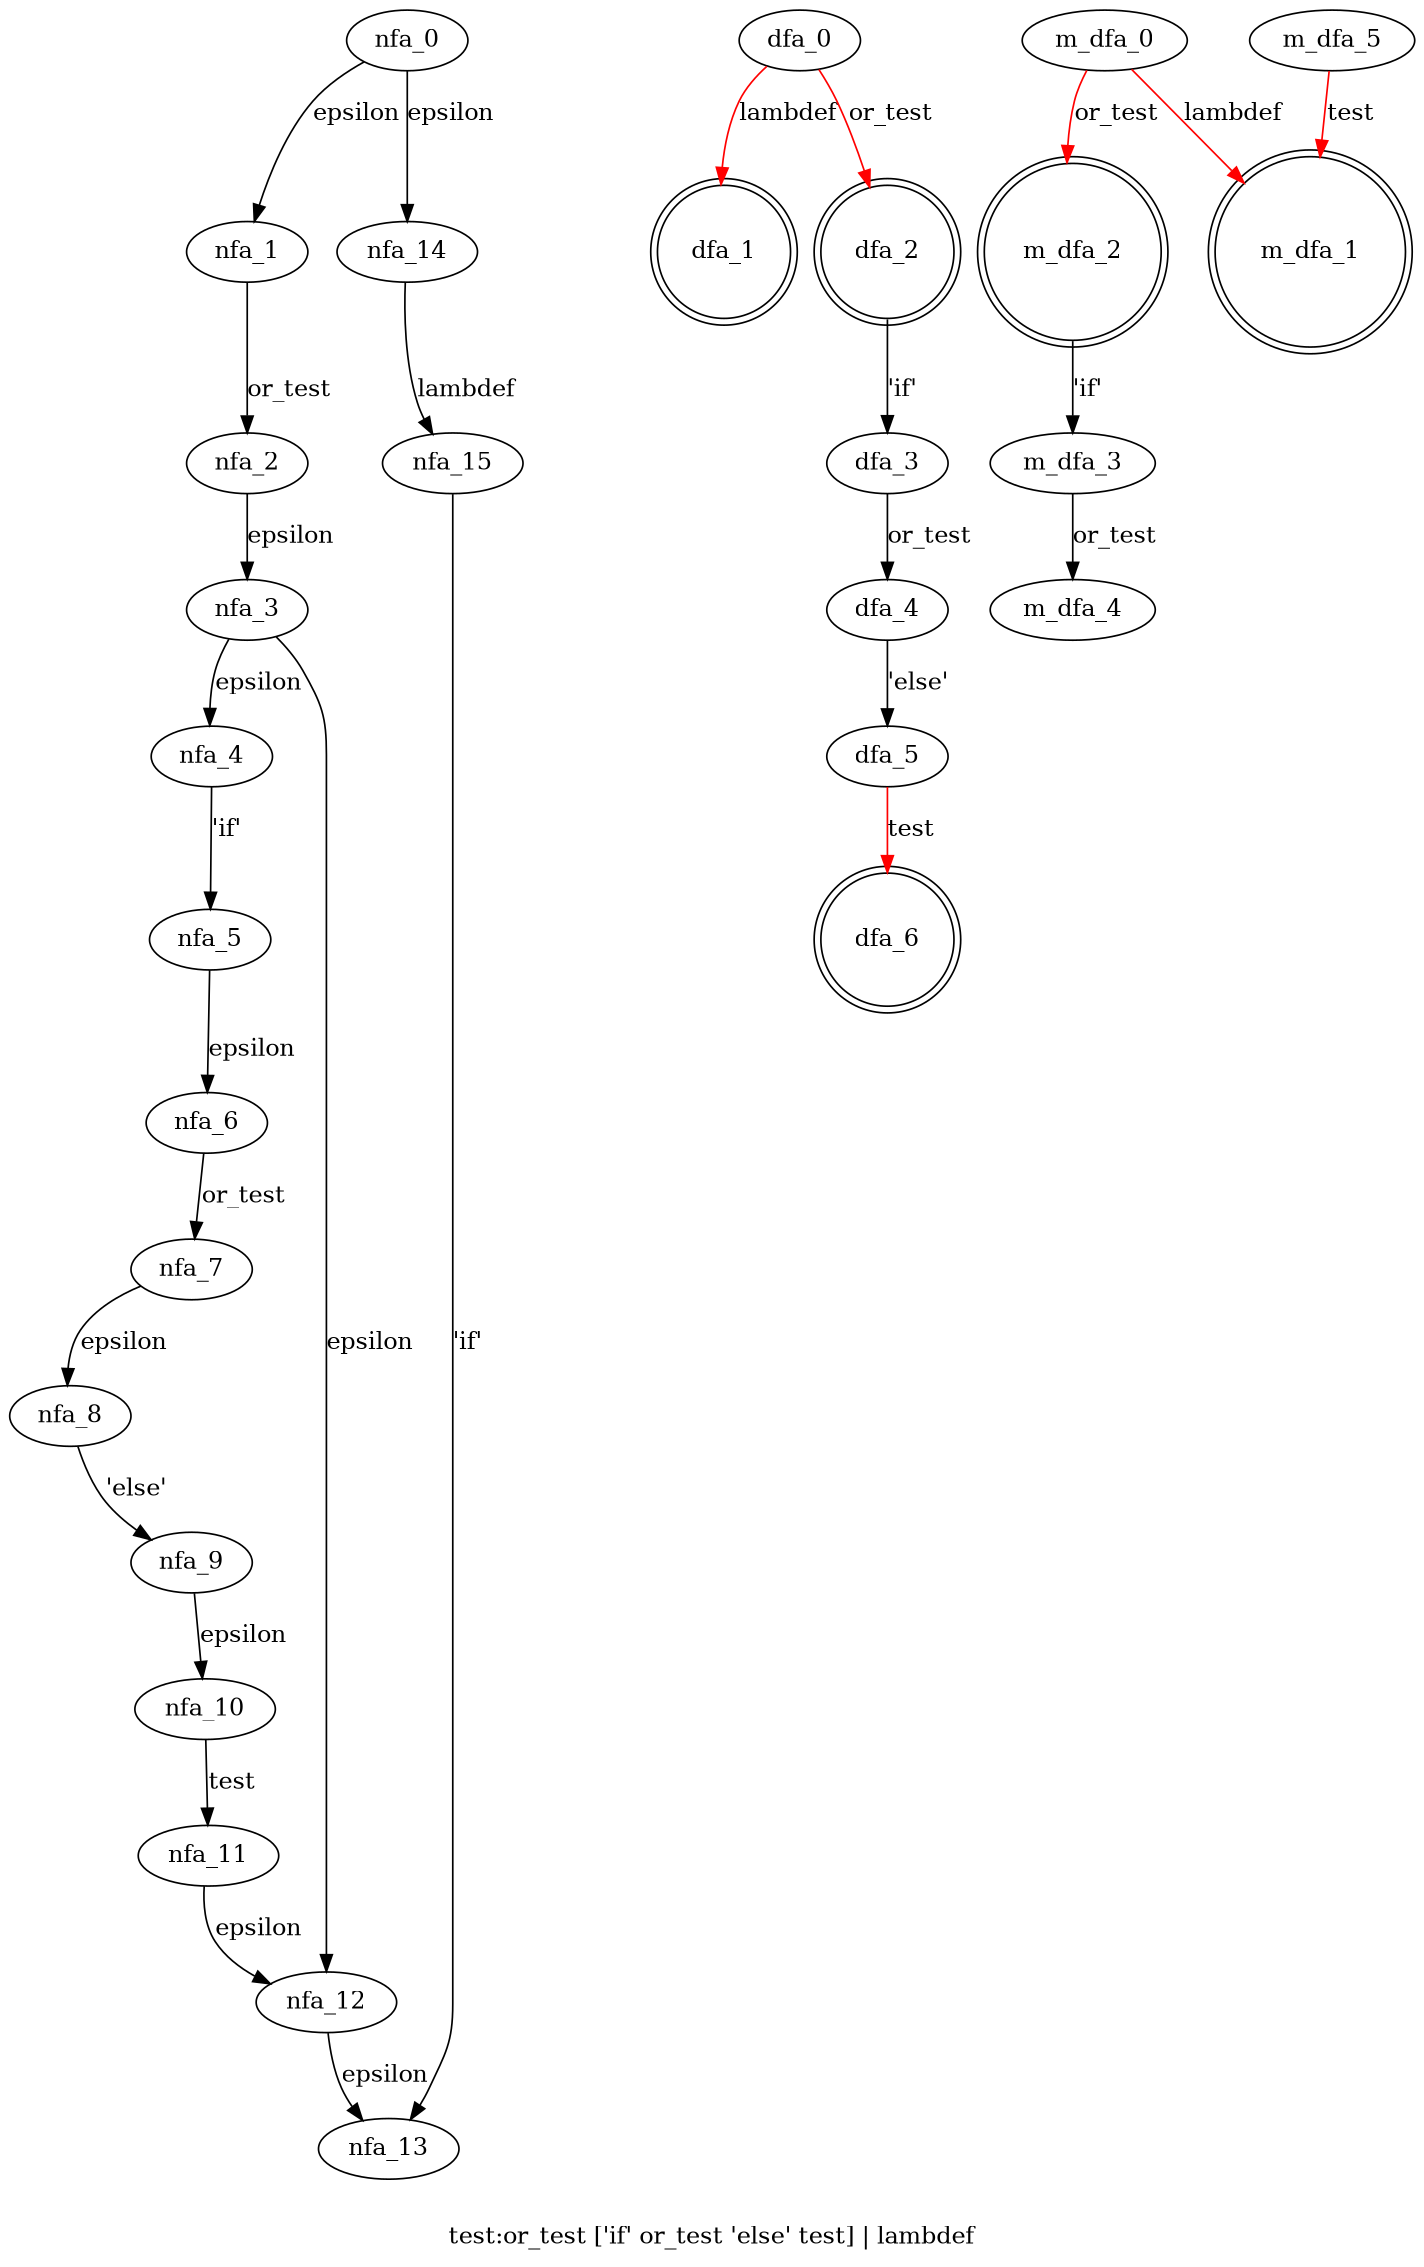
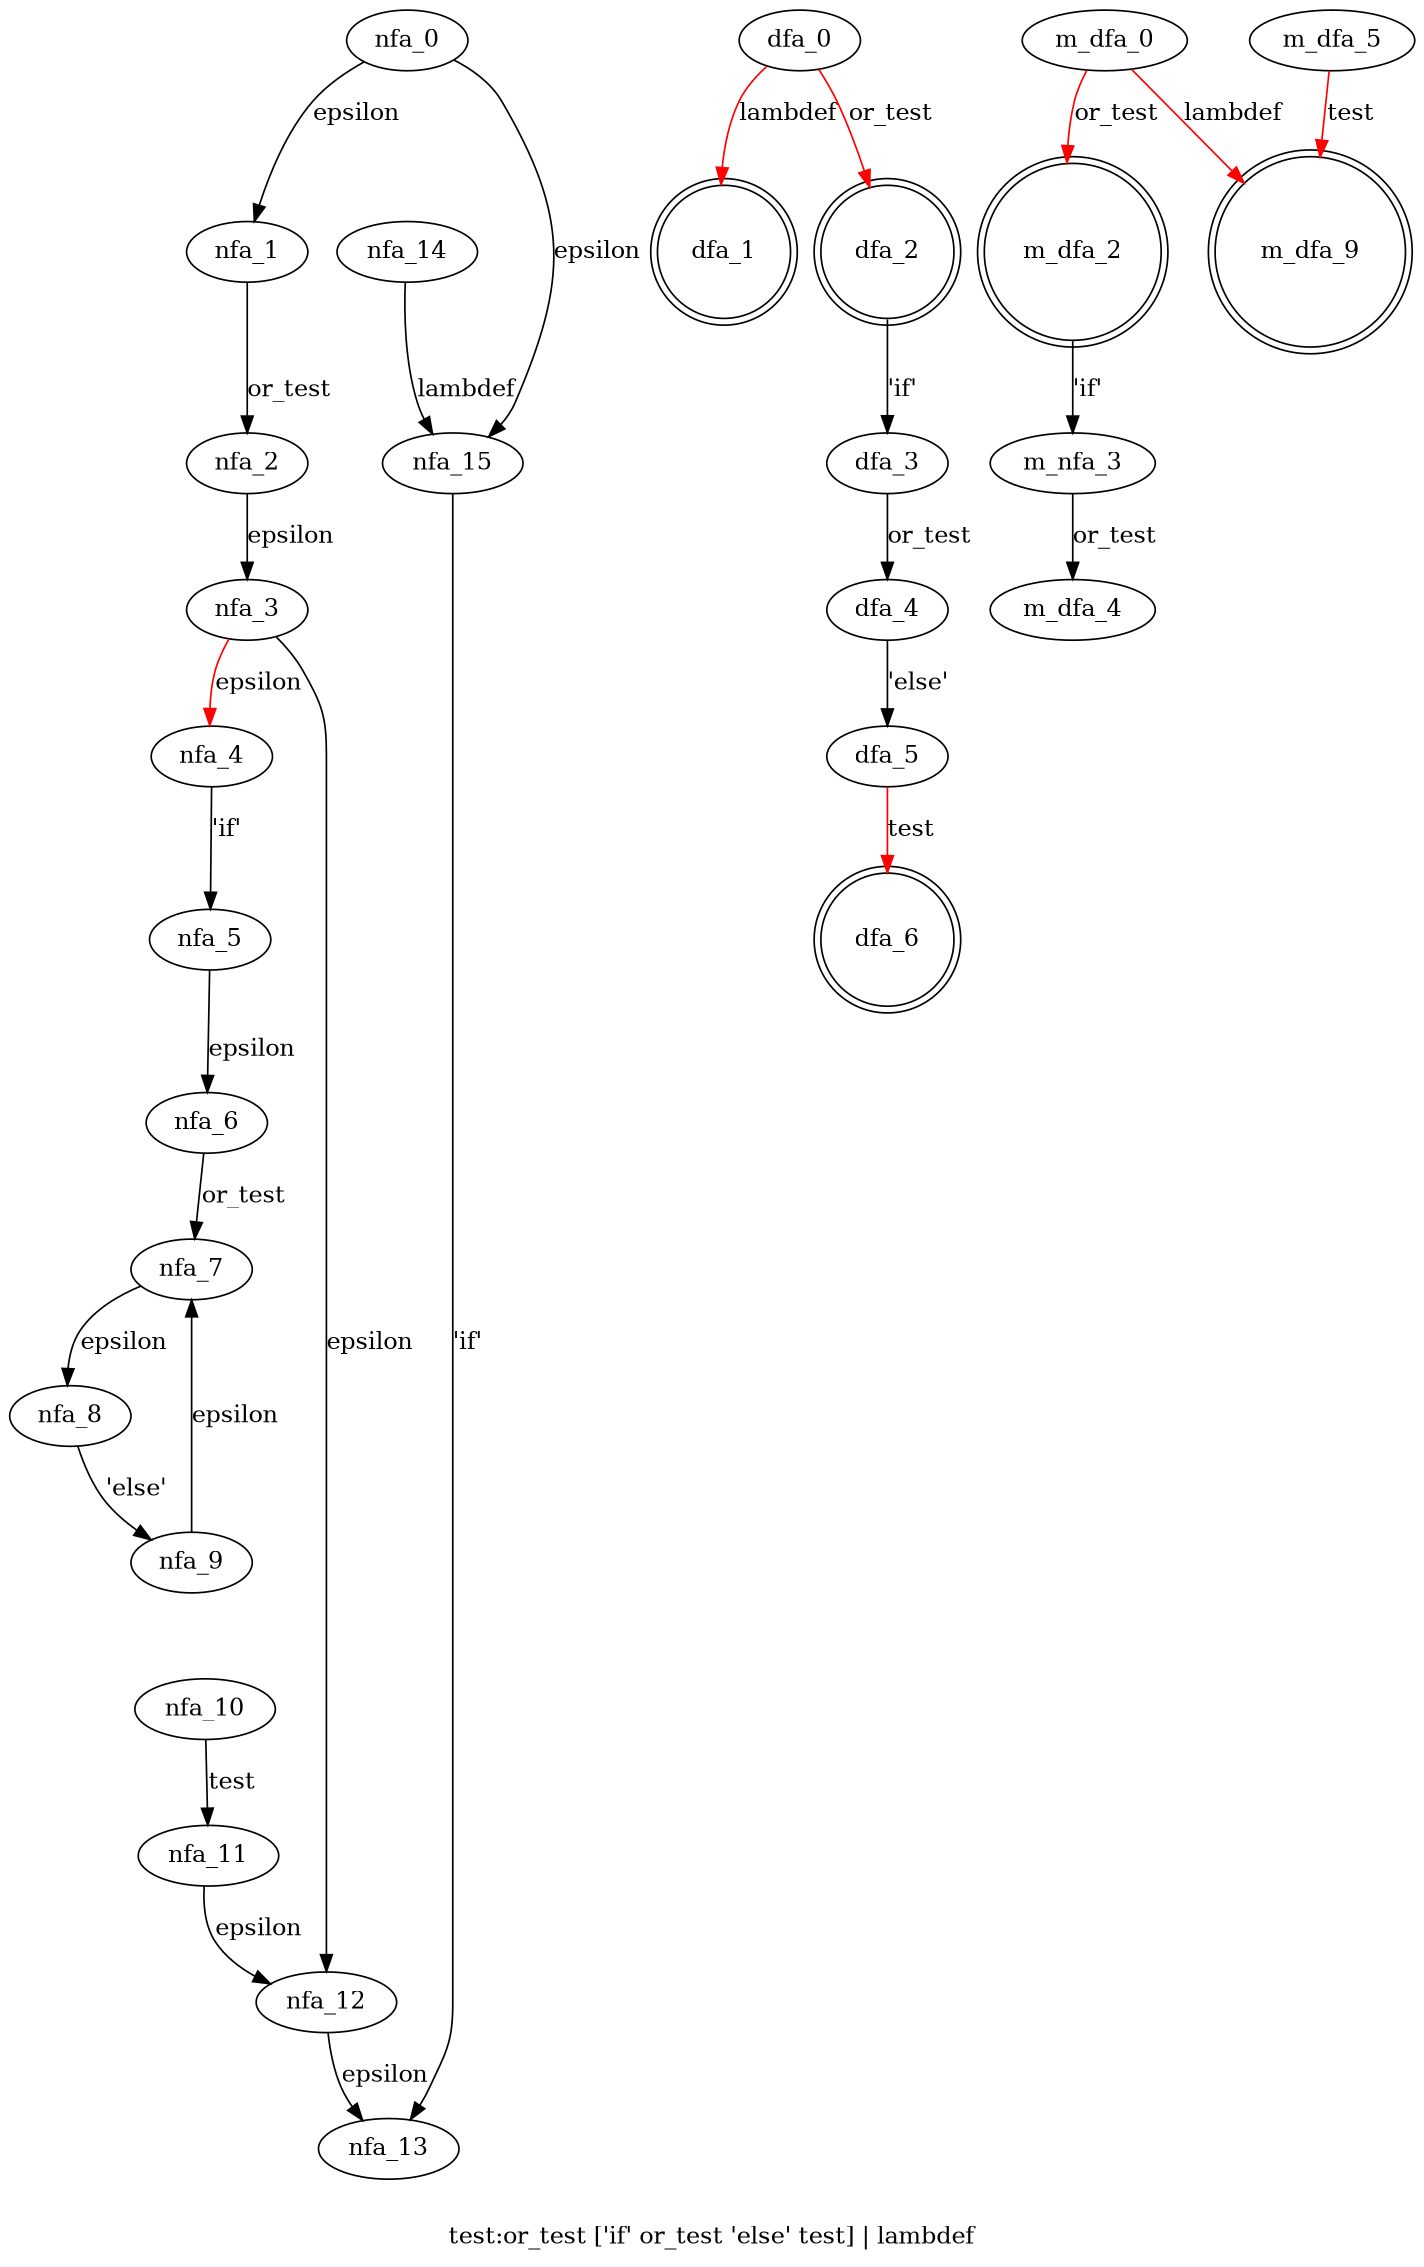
  digraph {
    label="test:or_test ['if' or_test 'else' test] | lambdef"
    nfa_0
    nfa_1
    nfa_14
    nfa_2
    nfa_3
    nfa_4
    nfa_12
    nfa_5
    nfa_6
    nfa_7
    nfa_8
    nfa_9
    nfa_10
    nfa_11
    nfa_13
    nfa_15
    dfa_1 [shape=doublecircle]
    dfa_0
    dfa_2 [shape=doublecircle]
    dfa_3
    dfa_4
    dfa_5
    dfa_6 [shape=doublecircle]
-   m_dfa_1 [shape=doublecircle]
+   m_dfa_1 [shape=doublecircle label=m_dfa_9]
    m_dfa_0
    m_dfa_2 [shape=doublecircle]
-   m_dfa_3
+   m_dfa_3 [label=m_nfa_3]
    m_dfa_4
    m_dfa_5
    subgraph sub_1 {
      nfa_0
      nfa_1
      nfa_14
      nfa_2
      nfa_3
      nfa_4
      nfa_12
      nfa_5
      nfa_6
      nfa_7
      nfa_8
      nfa_9
      nfa_10
      nfa_11
      nfa_13
      nfa_15
    }
    subgraph sub_2 {
      dfa_1
      dfa_0
      dfa_2
      dfa_3
      dfa_4
      dfa_5
      dfa_6
    }
    subgraph sub_3 {
      m_dfa_1
      m_dfa_0
      m_dfa_2
      m_dfa_3
      m_dfa_4
      m_dfa_5
    }
    nfa_0 -> nfa_1 [label=epsilon]
-   nfa_0 -> nfa_14 [label=epsilon]
+   nfa_0 -> nfa_15 [label=epsilon]
    nfa_1 -> nfa_2 [label=or_test]
    nfa_14 -> nfa_15 [label=lambdef]
    nfa_2 -> nfa_3 [label=epsilon]
-   nfa_3 -> nfa_4 [label=epsilon]
+   nfa_3 -> nfa_4 [label=epsilon color=red]
    nfa_3 -> nfa_12 [label=epsilon]
    nfa_4 -> nfa_5 [label="'if'"]
    nfa_12 -> nfa_13 [label=epsilon]
    nfa_5 -> nfa_6 [label=epsilon]
    nfa_6 -> nfa_7 [label=or_test]
    nfa_7 -> nfa_8 [label=epsilon]
    nfa_8 -> nfa_9 [label="'else'"]
-   nfa_9 -> nfa_10 [label=epsilon]
+   nfa_9 -> nfa_7 [label=epsilon]
    nfa_10 -> nfa_11 [label=test]
    nfa_11 -> nfa_12 [label=epsilon]
    nfa_15 -> nfa_13 [label="'if'"]
    dfa_0 -> dfa_1 [color=red label=lambdef]
    dfa_0 -> dfa_2 [color=red label=or_test]
    dfa_2 -> dfa_3 [label="'if'"]
    dfa_3 -> dfa_4 [label=or_test]
    dfa_4 -> dfa_5 [label="'else'"]
    dfa_5 -> dfa_6 [color=red label=test]
    m_dfa_0 -> m_dfa_1 [color=red label=lambdef]
    m_dfa_0 -> m_dfa_2 [color=red label=or_test]
    m_dfa_2 -> m_dfa_3 [label="'if'"]
    m_dfa_3 -> m_dfa_4 [label=or_test]
    m_dfa_5 -> m_dfa_1 [color=red label=test]
  }
